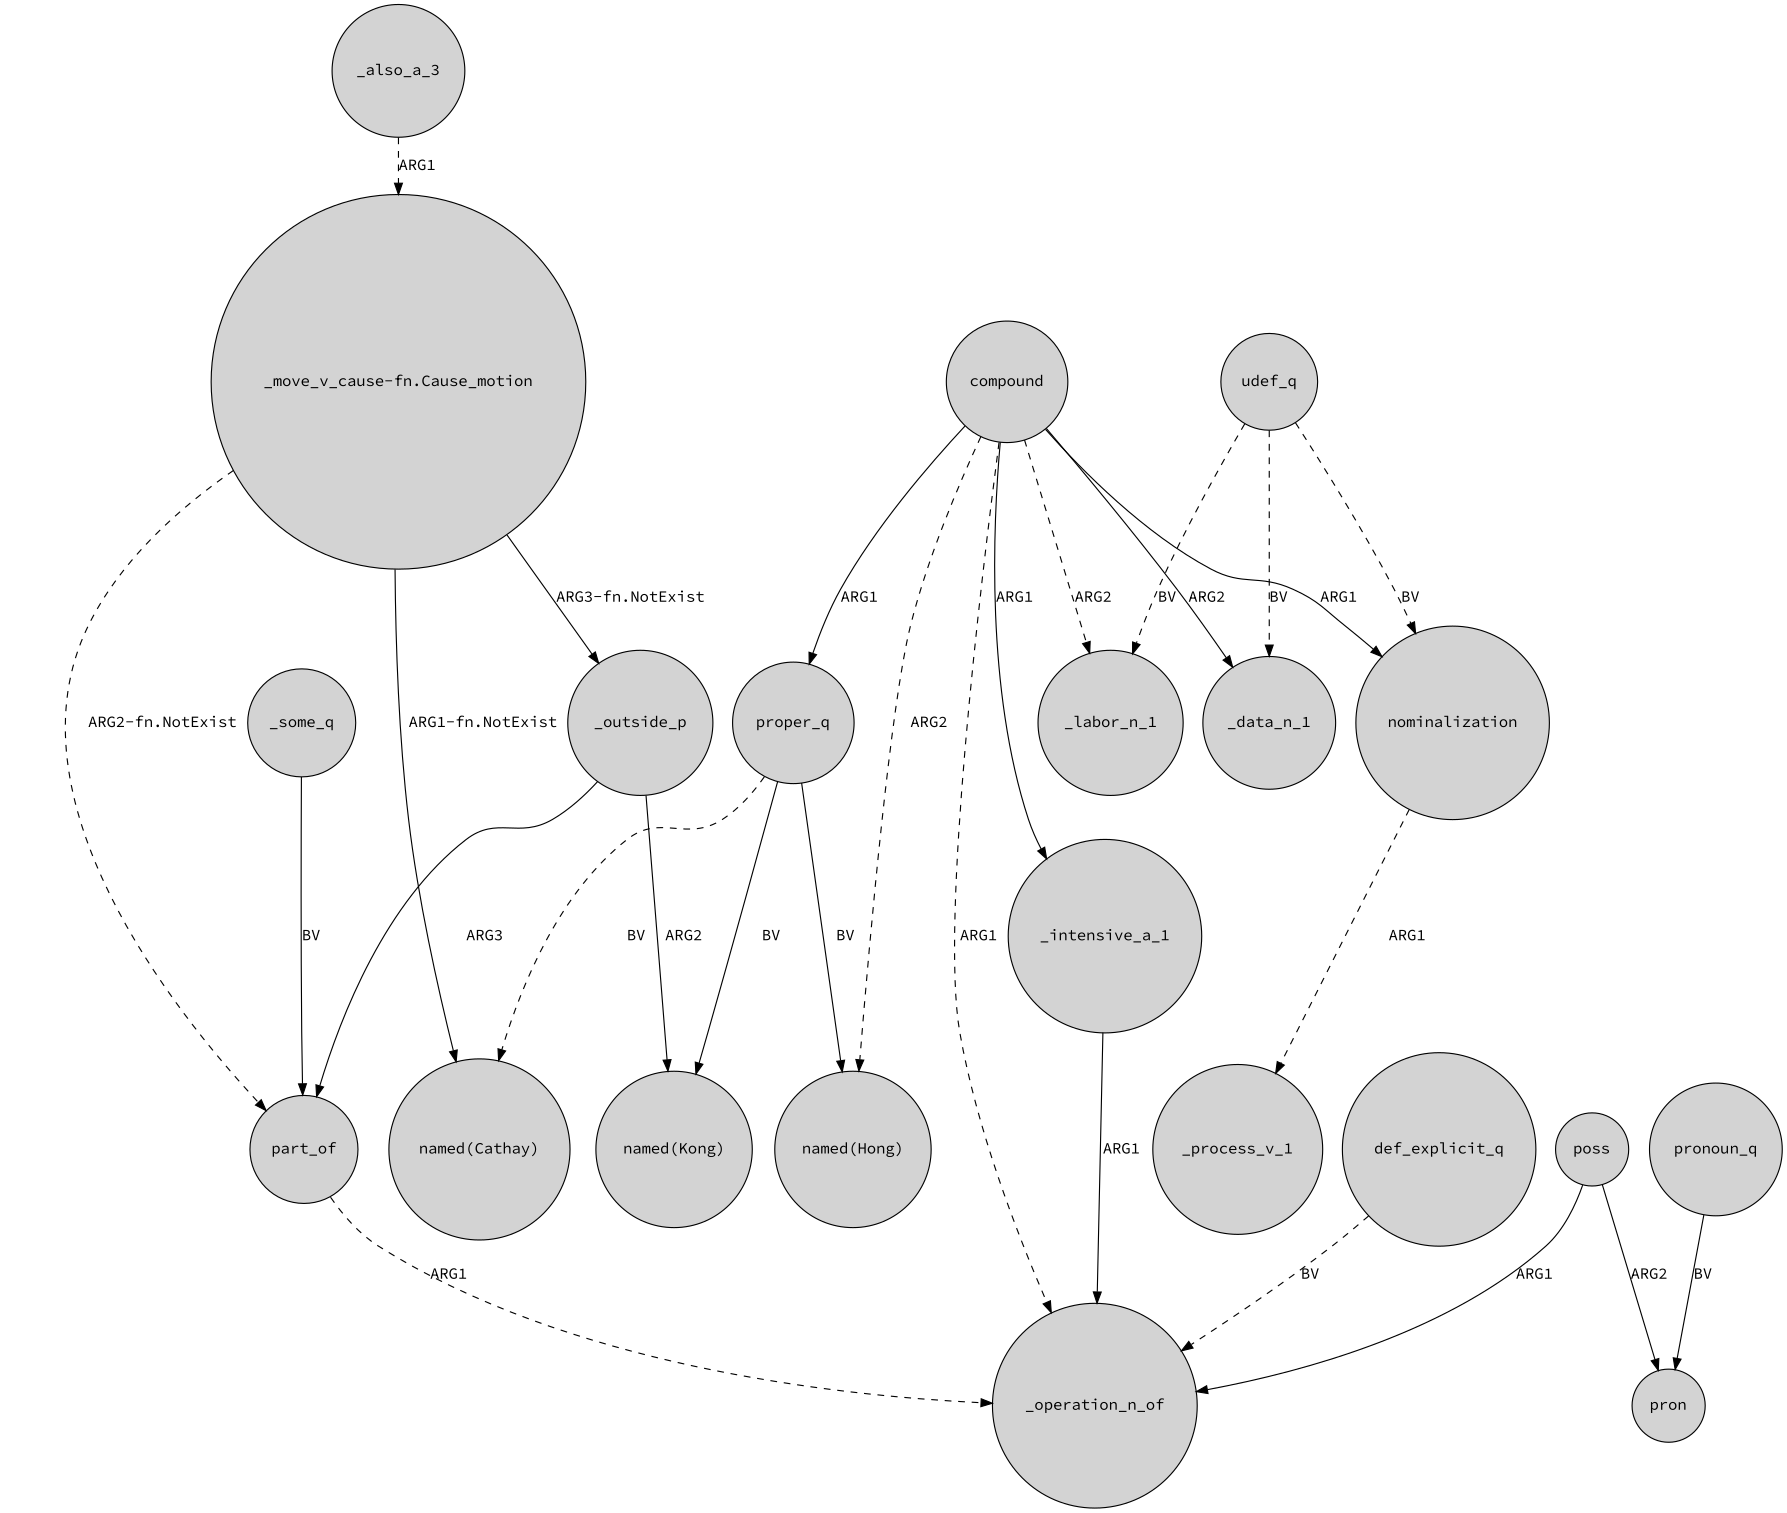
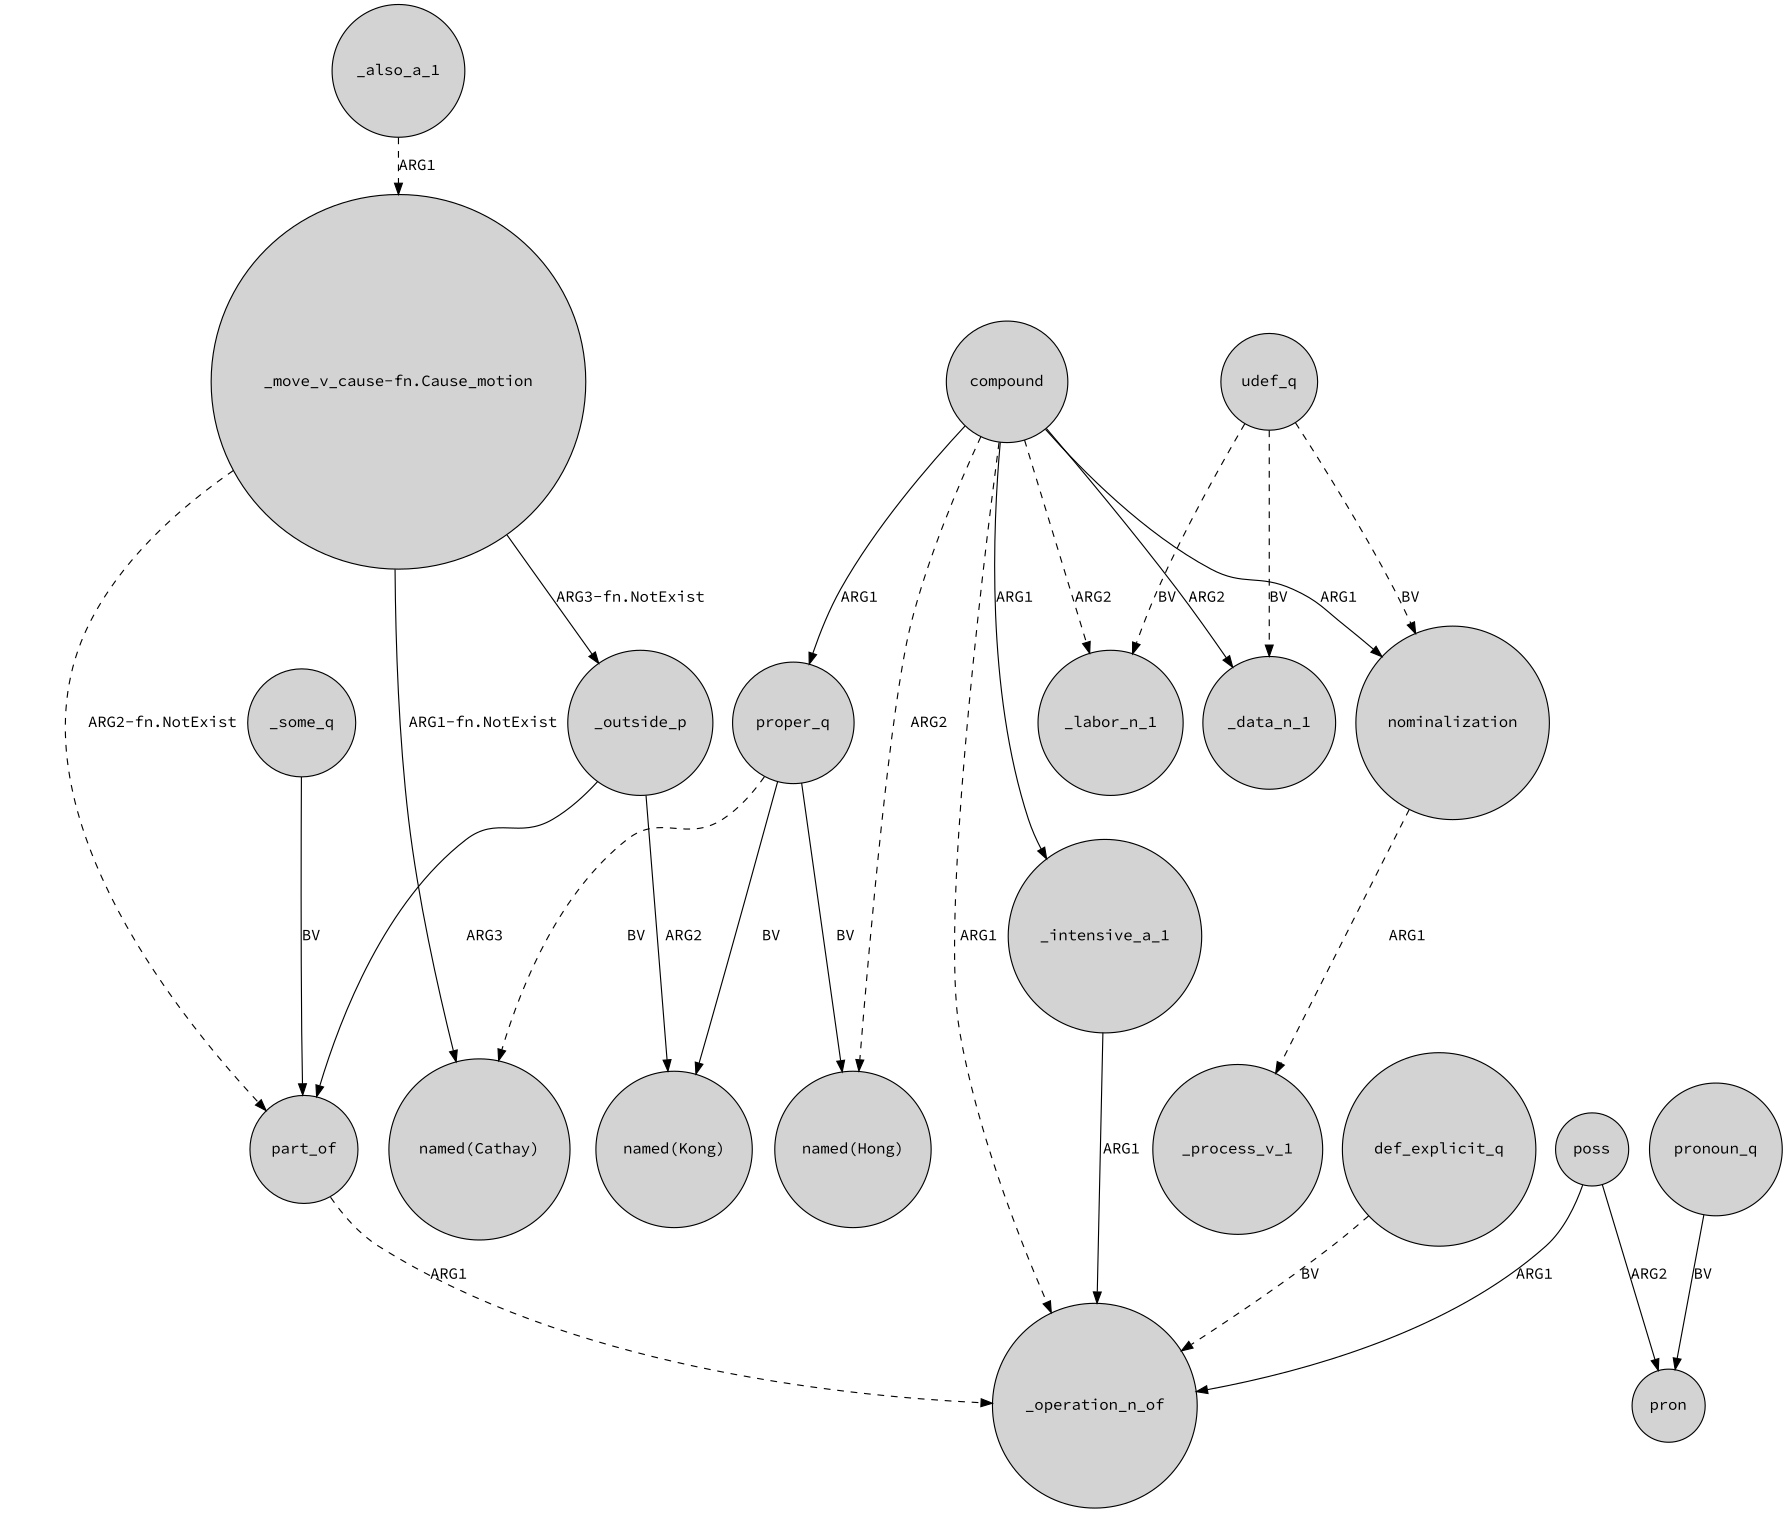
  digraph {
    fontname="Source Code Pro"
    node [fontname="Source Code Pro" shape=circle style=filled]
    edge [fontname="Source Code Pro" style=solid]
    compound
    _operation_n_of
    nominalization
    "named(Hong)"
    _labor_n_1
    _intensive_a_1
    _data_n_1
    proper_q
    _process_v_1
    part_of
    poss
    pron
    _outside_p
    "named(Kong)"
    "_move_v_cause-fn.Cause_motion"
    "named(Cathay)"
    udef_q
    _some_q
    pronoun_q
    def_explicit_q
-   _also_a_1 [label=_also_a_3]
+   _also_a_1
    compound -> _operation_n_of [label=ARG1 style=dashed]
    compound -> nominalization [label=ARG1]
    compound -> "named(Hong)" [label=ARG2 style=dashed]
    compound -> _labor_n_1 [label=ARG2 style=dashed]
    compound -> _intensive_a_1 [label=ARG1]
    compound -> _data_n_1 [label=ARG2]
    compound -> proper_q [label=ARG1]
    nominalization -> _process_v_1 [label=ARG1 style=dashed]
    _intensive_a_1 -> _operation_n_of [label=ARG1]
    proper_q -> "named(Hong)" [label=BV]
    proper_q -> "named(Kong)" [label=BV]
    proper_q -> "named(Cathay)" [label=BV style=dashed]
    part_of -> _operation_n_of [label=ARG1 style=dashed]
    poss -> _operation_n_of [label=ARG1]
    poss -> pron [label=ARG2]
    _outside_p -> part_of [label=ARG3]
    _outside_p -> "named(Kong)" [label=ARG2]
    "_move_v_cause-fn.Cause_motion" -> part_of [label="ARG2-fn.NotExist" style=dashed]
    "_move_v_cause-fn.Cause_motion" -> _outside_p [label="ARG3-fn.NotExist"]
    "_move_v_cause-fn.Cause_motion" -> "named(Cathay)" [label="ARG1-fn.NotExist"]
    udef_q -> nominalization [label=BV style=dashed]
    udef_q -> _labor_n_1 [label=BV style=dashed]
    udef_q -> _data_n_1 [label=BV style=dashed]
    _some_q -> part_of [label=BV]
    pronoun_q -> pron [label=BV]
    def_explicit_q -> _operation_n_of [label=BV style=dashed]
    _also_a_1 -> "_move_v_cause-fn.Cause_motion" [label=ARG1 style=dashed]
  }
